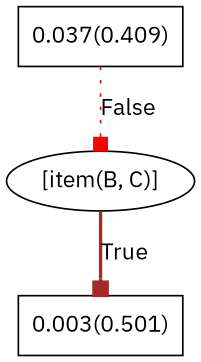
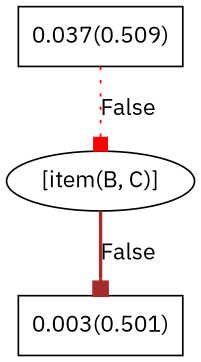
  digraph {
    fontname="IBM Plex Sans"
    node [fontname="IBM Plex Sans" shape=box]
    edge [arrowhead=box fontname="IBM Plex Sans"]
    n1 [label="[item(B, C)]" shape=""]
    n2 [label="0.003(0.501)"]
-   n3 [label="0.037(0.409)"]
-   n1 -> n2 [color=brown label=True style=bold]
+   n3 [label="0.037(0.509)"]
+   n1 -> n2 [color=brown label=False style=bold]
    n3 -> n1 [color=red label=False style=dotted]
  }
